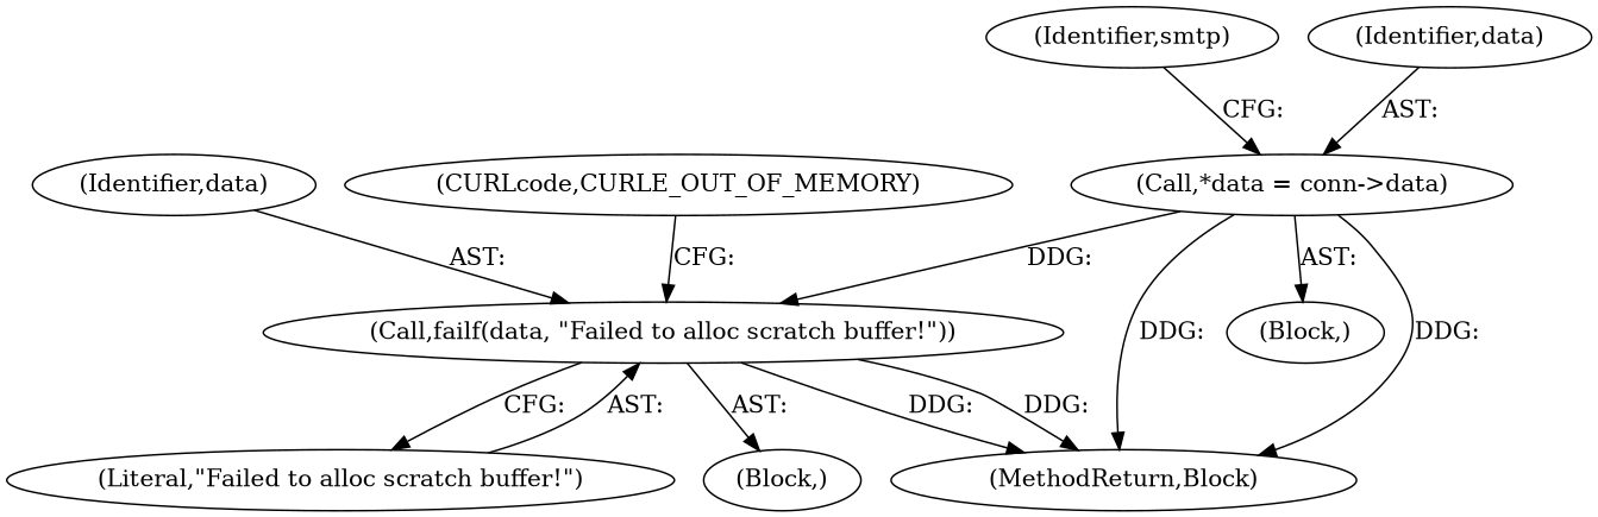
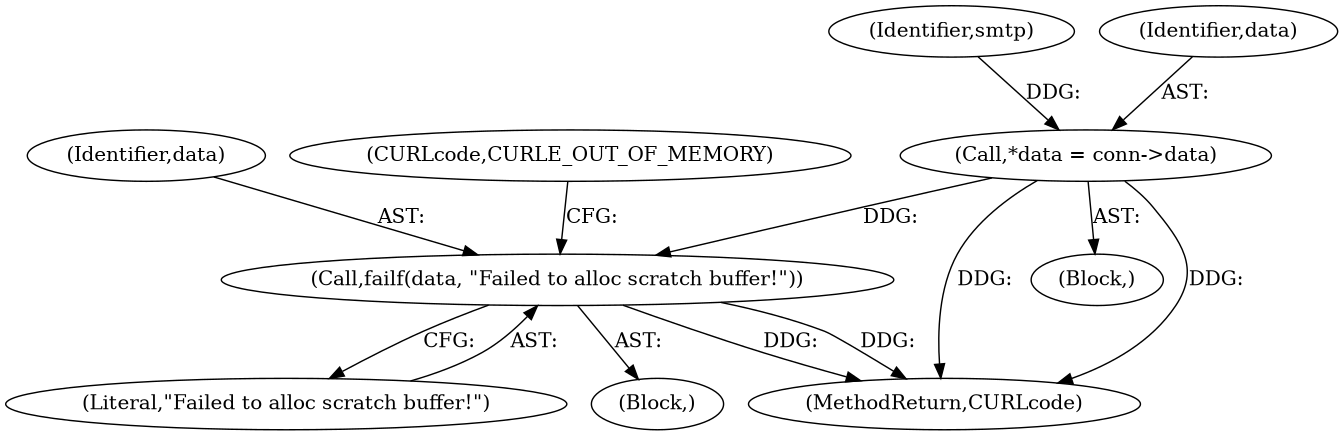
  digraph {
    n1 [label="(Call,*data = conn->data)"]
    n2 [label="(Call,failf(data, \"Failed to alloc scratch buffer!\"))"]
-   n3 [label="(MethodReturn,Block)"]
+   n3 [label="(MethodReturn,CURLcode)"]
    n4 [label="(Block,)"]
    n5 [label="(Literal,\"Failed to alloc scratch buffer!\")"]
    n6 [label="(Block,)"]
    n7 [label="(Identifier,smtp)"]
    n8 [label="(Identifier,data)"]
    n9 [label="(CURLcode,CURLE_OUT_OF_MEMORY)"]
    n10 [label="(Identifier,data)"]
    n1 -> n2 [label="DDG: "]
    n1 -> n3 [label="DDG: "]
    n1 -> n3 [label="DDG: "]
    n1 -> n4 [label="AST: "]
    n2 -> n3 [label="DDG: "]
    n2 -> n3 [label="DDG: "]
    n2 -> n5 [label="CFG: "]
    n2 -> n6 [label="AST: "]
    n5 -> n2 [label="AST: "]
-   n7 -> n1 [label="CFG: "]
+   n7 -> n1 [label="DDG: "]
    n8 -> n2 [label="AST: "]
    n9 -> n2 [label="CFG: "]
    n10 -> n1 [label="AST: "]
  }
